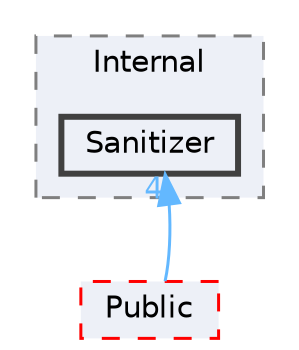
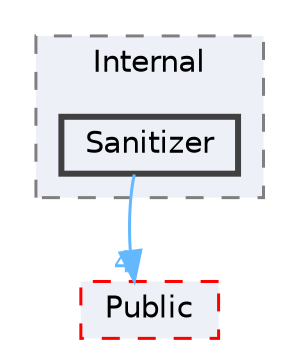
  digraph {
    compound=true
    node [fillcolor="#edf0f7" fontname=Helvetica fontsize=10 shape=box]
    n1 [color=grey25 height=0.2 label=Sanitizer style="filled,bold" width=0.4]
    n2 [color=red height=0.2 label=Public style="filled,dashed" width=0.4]
    subgraph cluster_1 {
      bgcolor="#edf0f7"
      fontname=Helvetica
      fontsize=10
      label=Internal
      pencolor=grey50
      style="filled,dashed"
      n1
    }
-   n2 -> n1 [color=steelblue1 fontcolor=steelblue1 fontname=Helvetica fontsize=10 headlabel=4 labeldistance=1.5 labelfontname=Helvetica labelfontsize=10]
+   n1 -> n2 [color=steelblue1 fontcolor=steelblue1 fontname=Helvetica fontsize=10 headlabel=4 labeldistance=1.5 labelfontname=Helvetica labelfontsize=10]
  }
